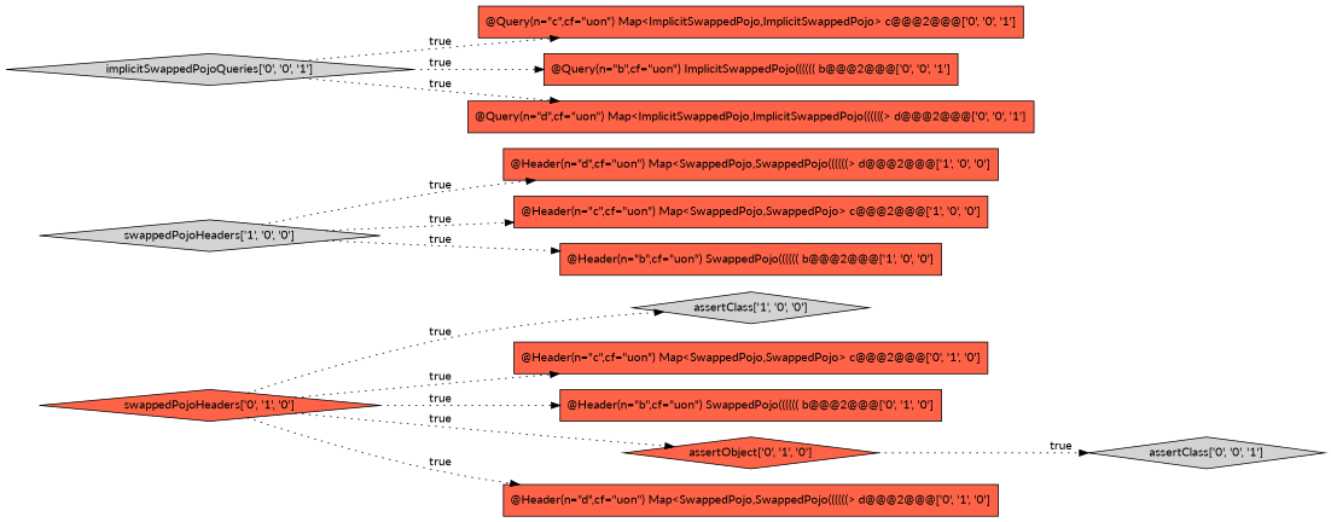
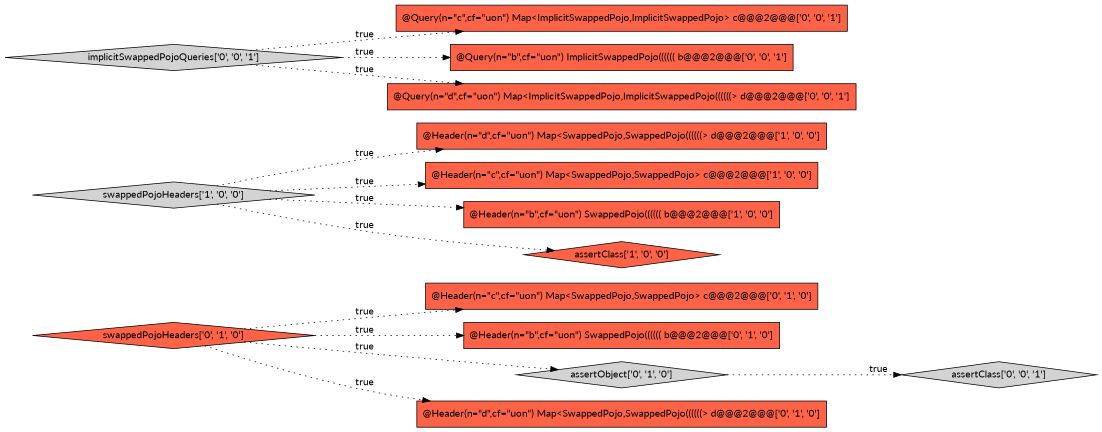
  digraph {
    fontname=Lato
    rankdir=LR
    node [fillcolor=tomato fontname=Lato shape=box style=filled]
    edge [fontname=Lato style=dotted]
    n1 [label="@Header(n=\"c\",cf=\"uon\") Map<SwappedPojo,SwappedPojo> c@@@2@@@['1', '0', '0']"]
    n2 [fillcolor=lightgray label="swappedPojoHeaders['1', '0', '0']" shape=diamond]
    n3 [label="@Header(n=\"b\",cf=\"uon\") SwappedPojo(((((( b@@@2@@@['1', '0', '0']"]
-   n4 [fillcolor=lightgray label="assertClass['1', '0', '0']" shape=diamond]
+   n4 [label="assertClass['1', '0', '0']" shape=diamond]
    n5 [label="@Header(n=\"d\",cf=\"uon\") Map<SwappedPojo,SwappedPojo((((((> d@@@2@@@['1', '0', '0']"]
    n6 [label="swappedPojoHeaders['0', '1', '0']" shape=diamond]
    n7 [label="@Header(n=\"c\",cf=\"uon\") Map<SwappedPojo,SwappedPojo> c@@@2@@@['0', '1', '0']"]
    n8 [label="@Header(n=\"b\",cf=\"uon\") SwappedPojo(((((( b@@@2@@@['0', '1', '0']"]
-   n9 [label="assertObject['0', '1', '0']" shape=diamond]
+   n9 [fillcolor=lightgray label="assertObject['0', '1', '0']" shape=diamond]
    n10 [label="@Header(n=\"d\",cf=\"uon\") Map<SwappedPojo,SwappedPojo((((((> d@@@2@@@['0', '1', '0']"]
    n11 [fillcolor=lightgray label="assertClass['0', '0', '1']" shape=diamond]
    n12 [fillcolor=lightgray label="implicitSwappedPojoQueries['0', '0', '1']" shape=diamond]
    n13 [label="@Query(n=\"c\",cf=\"uon\") Map<ImplicitSwappedPojo,ImplicitSwappedPojo> c@@@2@@@['0', '0', '1']"]
    n14 [label="@Query(n=\"b\",cf=\"uon\") ImplicitSwappedPojo(((((( b@@@2@@@['0', '0', '1']"]
    n15 [label="@Query(n=\"d\",cf=\"uon\") Map<ImplicitSwappedPojo,ImplicitSwappedPojo((((((> d@@@2@@@['0', '0', '1']"]
    n2 -> n1 [label=true]
    n2 -> n3 [label=true]
-   n6 -> n4 [label=true]
+   n2 -> n4 [label=true]
    n2 -> n5 [label=true]
    n6 -> n7 [label=true]
    n6 -> n8 [label=true]
    n6 -> n9 [label=true]
    n6 -> n10 [label=true]
    n9 -> n11 [label=true]
    n12 -> n13 [label=true]
    n12 -> n14 [label=true]
    n12 -> n15 [label=true]
  }
